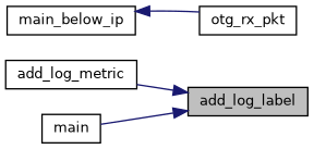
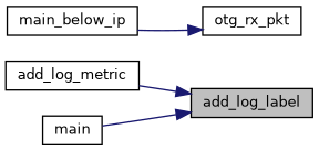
  digraph {
    rankdir=RL
    node [color=black fillcolor=white fontname=Helvetica fontsize=10 shape=record style=filled]
    edge [color=midnightblue dir=back fontname=Helvetica fontsize=10 labelfontname=Helvetica labelfontsize=10 style=solid]
    n1 [fillcolor=grey75 fontcolor=black height=0.2 label=add_log_label width=0.4]
    n2 [height=0.2 label=add_log_metric width=0.4]
    n3 [height=0.2 label=main width=0.4]
    n4 [height=0.2 label=otg_rx_pkt width=0.4]
    n5 [height=0.2 label=main_below_ip width=0.4]
    n1 -> n2
    n1 -> n3
-   n5 -> n4
+   n4 -> n5
  }
